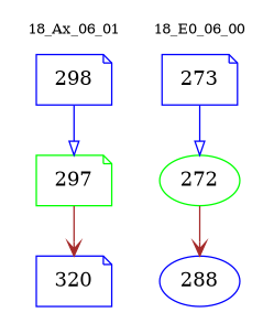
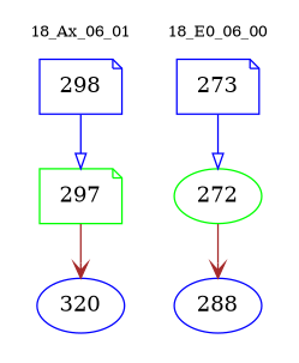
  digraph {
    node [color=blue shape=note]
    edge [arrowhead=onormal color=blue]
    n1 [label=298]
    n2 [color=green label=297]
-   n3 [label=320]
+   n3 [label=320 shape=ellipse]
    n4 [label=273]
    n5 [color=green label=272 shape=ellipse]
    n6 [label=288 shape=ellipse]
    subgraph cluster_1 {
      color=white
      fontsize=10
      label="18_Ax_06_01"
      n1
      n2
      n3
    }
    subgraph cluster_2 {
      color=white
      fontsize=10
      label="18_E0_06_00"
      n4
      n5
      n6
    }
    n1 -> n2
    n2 -> n3 [arrowhead=vee color=brown]
    n4 -> n5
    n5 -> n6 [arrowhead=vee color=brown]
  }
